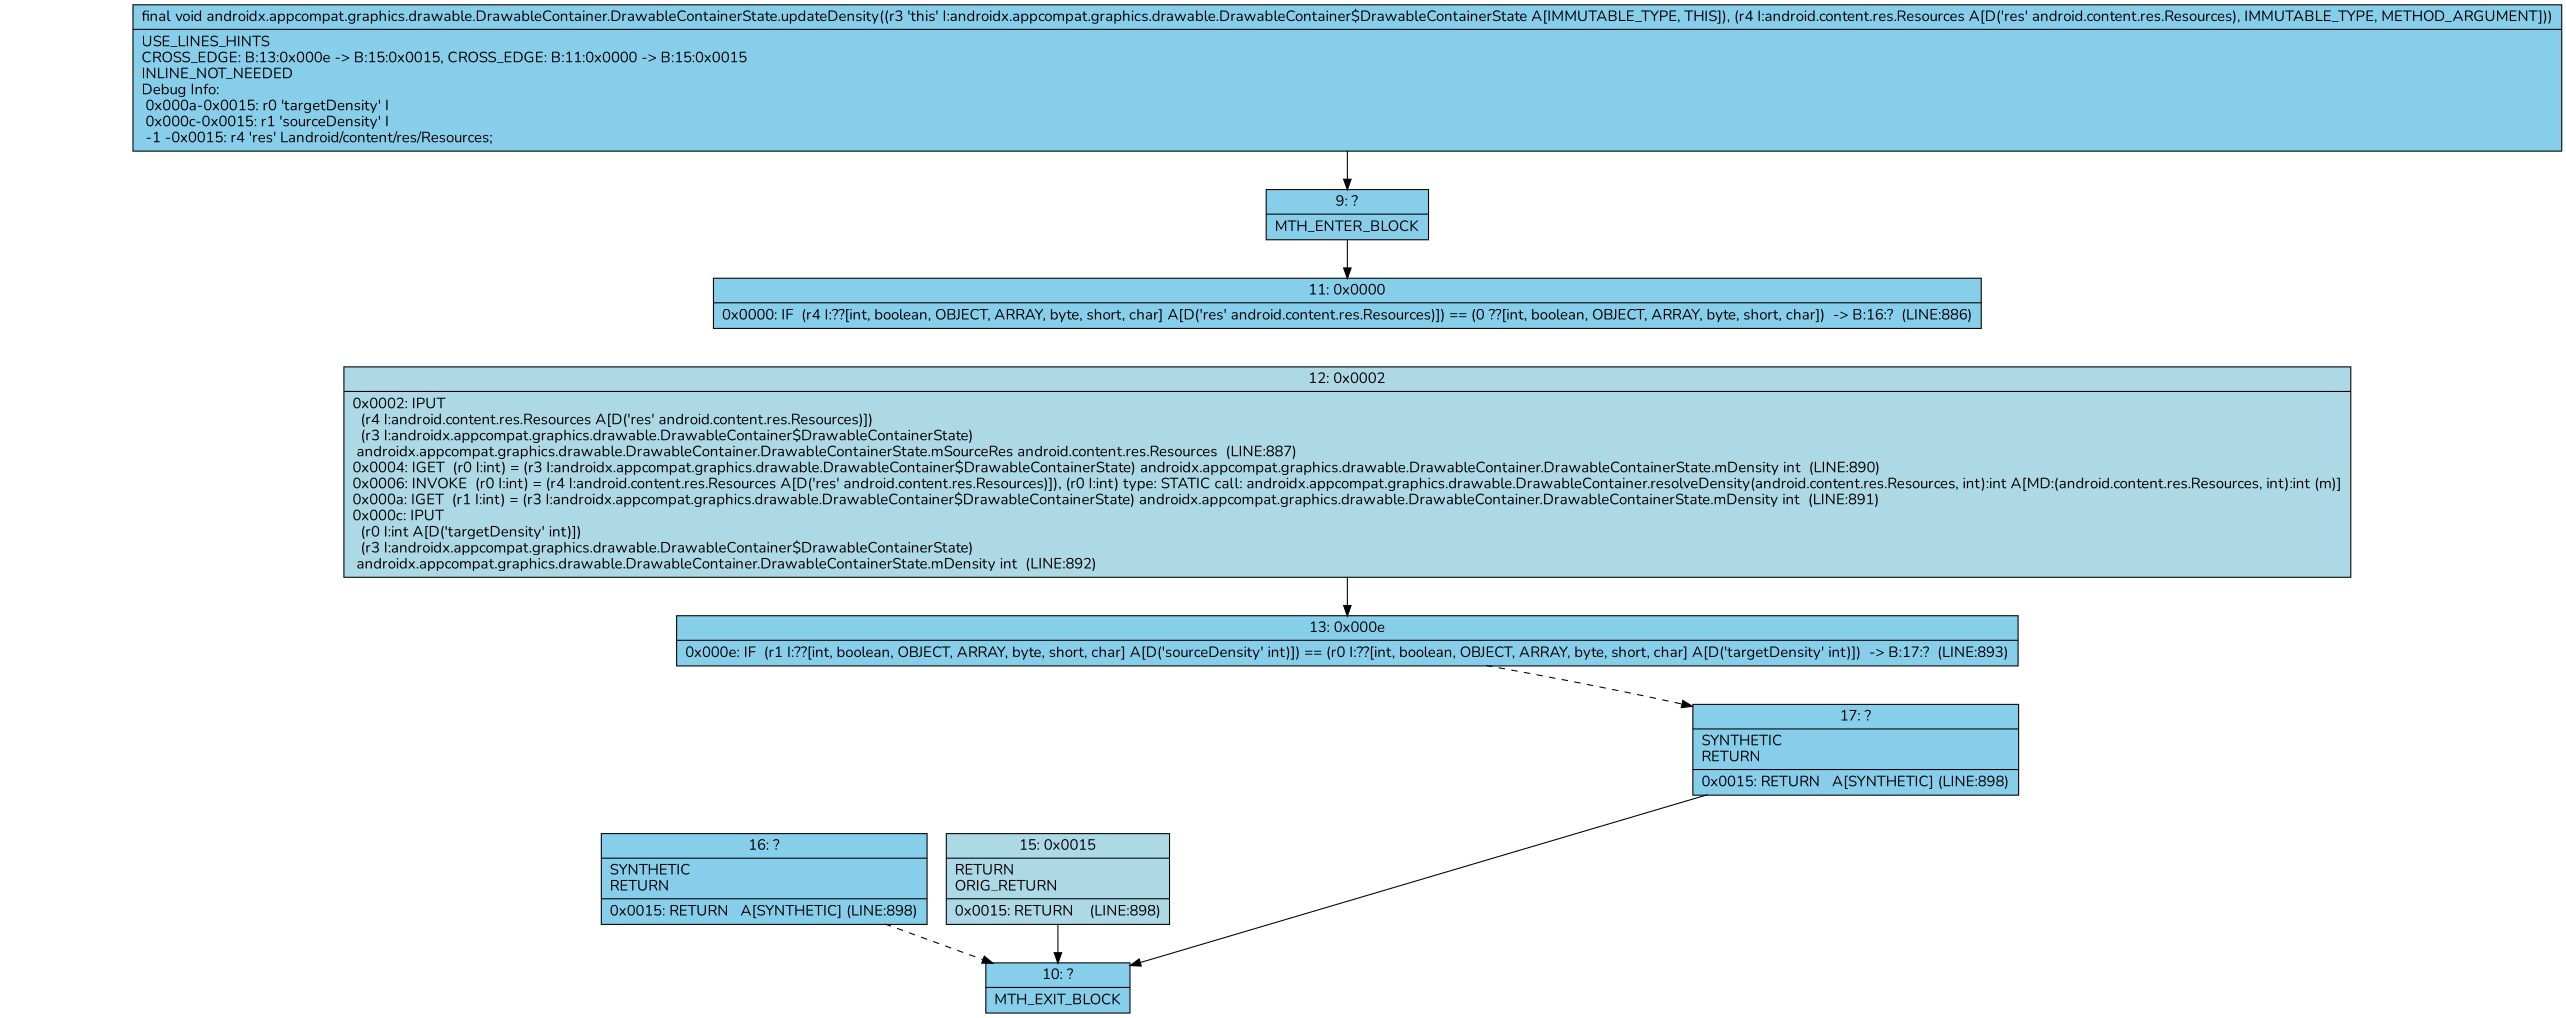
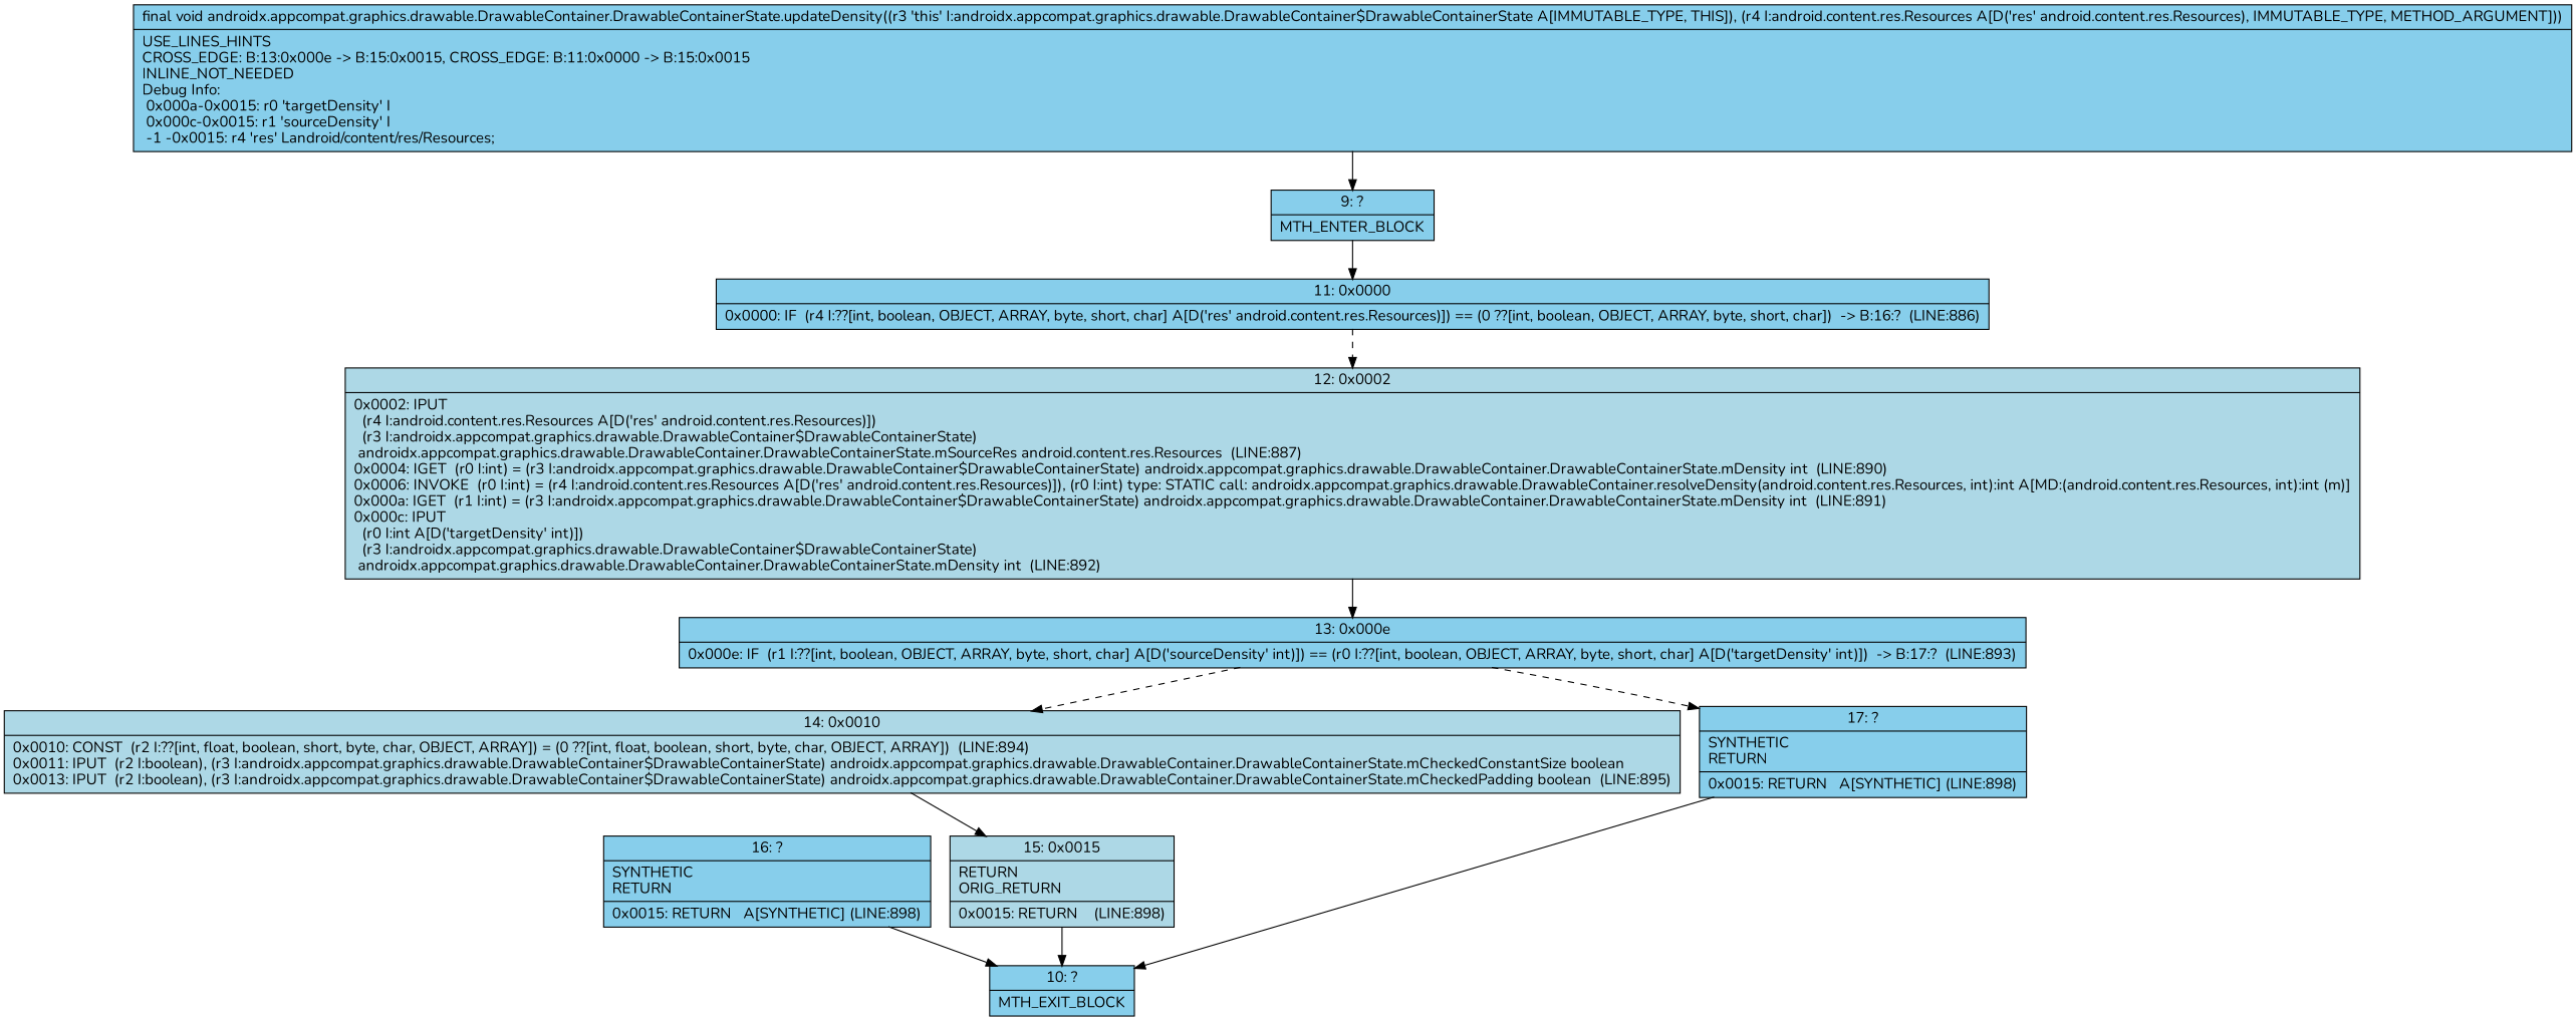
  digraph {
    fontname=Nunito
    node [fillcolor=skyblue fontname=Nunito shape=record style=filled]
    edge [fontname=Nunito]
    n1 [label="{9\:\ ?|MTH_ENTER_BLOCK\l}"]
    n2 [label="{11\:\ 0x0000|0x0000: IF  (r4 I:??[int, boolean, OBJECT, ARRAY, byte, short, char] A[D('res' android.content.res.Resources)]) == (0 ??[int, boolean, OBJECT, ARRAY, byte, short, char])  \-\> B:16:?  (LINE:886)\l}"]
    n3 [fillcolor=lightblue label="{12\:\ 0x0002|0x0002: IPUT  \l  (r4 I:android.content.res.Resources A[D('res' android.content.res.Resources)])\l  (r3 I:androidx.appcompat.graphics.drawable.DrawableContainer$DrawableContainerState)\l androidx.appcompat.graphics.drawable.DrawableContainer.DrawableContainerState.mSourceRes android.content.res.Resources  (LINE:887)\l0x0004: IGET  (r0 I:int) = (r3 I:androidx.appcompat.graphics.drawable.DrawableContainer$DrawableContainerState) androidx.appcompat.graphics.drawable.DrawableContainer.DrawableContainerState.mDensity int  (LINE:890)\l0x0006: INVOKE  (r0 I:int) = (r4 I:android.content.res.Resources A[D('res' android.content.res.Resources)]), (r0 I:int) type: STATIC call: androidx.appcompat.graphics.drawable.DrawableContainer.resolveDensity(android.content.res.Resources, int):int A[MD:(android.content.res.Resources, int):int (m)]\l0x000a: IGET  (r1 I:int) = (r3 I:androidx.appcompat.graphics.drawable.DrawableContainer$DrawableContainerState) androidx.appcompat.graphics.drawable.DrawableContainer.DrawableContainerState.mDensity int  (LINE:891)\l0x000c: IPUT  \l  (r0 I:int A[D('targetDensity' int)])\l  (r3 I:androidx.appcompat.graphics.drawable.DrawableContainer$DrawableContainerState)\l androidx.appcompat.graphics.drawable.DrawableContainer.DrawableContainerState.mDensity int  (LINE:892)\l}"]
    n4 [label="{13\:\ 0x000e|0x000e: IF  (r1 I:??[int, boolean, OBJECT, ARRAY, byte, short, char] A[D('sourceDensity' int)]) == (r0 I:??[int, boolean, OBJECT, ARRAY, byte, short, char] A[D('targetDensity' int)])  \-\> B:17:?  (LINE:893)\l}"]
    n5 [label="{16\:\ ?|SYNTHETIC\lRETURN\l|0x0015: RETURN   A[SYNTHETIC] (LINE:898)\l}"]
    n6 [label="{10\:\ ?|MTH_EXIT_BLOCK\l}"]
+   n7 [fillcolor=lightblue label="{14\:\ 0x0010|0x0010: CONST  (r2 I:??[int, float, boolean, short, byte, char, OBJECT, ARRAY]) = (0 ??[int, float, boolean, short, byte, char, OBJECT, ARRAY])  (LINE:894)\l0x0011: IPUT  (r2 I:boolean), (r3 I:androidx.appcompat.graphics.drawable.DrawableContainer$DrawableContainerState) androidx.appcompat.graphics.drawable.DrawableContainer.DrawableContainerState.mCheckedConstantSize boolean \l0x0013: IPUT  (r2 I:boolean), (r3 I:androidx.appcompat.graphics.drawable.DrawableContainer$DrawableContainerState) androidx.appcompat.graphics.drawable.DrawableContainer.DrawableContainerState.mCheckedPadding boolean  (LINE:895)\l}"]
    n8 [label="{17\:\ ?|SYNTHETIC\lRETURN\l|0x0015: RETURN   A[SYNTHETIC] (LINE:898)\l}"]
    n9 [fillcolor=lightblue label="{15\:\ 0x0015|RETURN\lORIG_RETURN\l|0x0015: RETURN    (LINE:898)\l}"]
    n10 [label="{final void androidx.appcompat.graphics.drawable.DrawableContainer.DrawableContainerState.updateDensity((r3 'this' I:androidx.appcompat.graphics.drawable.DrawableContainer$DrawableContainerState A[IMMUTABLE_TYPE, THIS]), (r4 I:android.content.res.Resources A[D('res' android.content.res.Resources), IMMUTABLE_TYPE, METHOD_ARGUMENT]))  | USE_LINES_HINTS\lCROSS_EDGE: B:13:0x000e \-\> B:15:0x0015, CROSS_EDGE: B:11:0x0000 \-\> B:15:0x0015\lINLINE_NOT_NEEDED\lDebug Info:\l  0x000a\-0x0015: r0 'targetDensity' I\l  0x000c\-0x0015: r1 'sourceDensity' I\l  \-1 \-0x0015: r4 'res' Landroid\/content\/res\/Resources;\l}"]
    n1 -> n2
+   n2 -> n3 [style=dashed]
    n3 -> n4
+   n4 -> n7 [style=dashed]
    n4 -> n8 [style=dashed]
-   n5 -> n6 [style=dashed]
+   n5 -> n6
+   n7 -> n9
    n8 -> n6
    n9 -> n6
    n10 -> n1
  }
